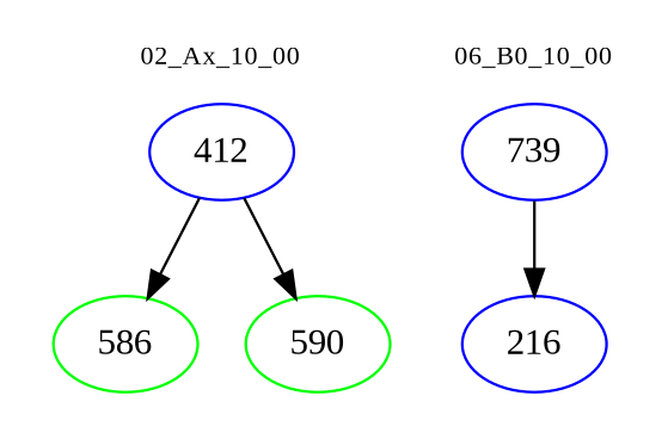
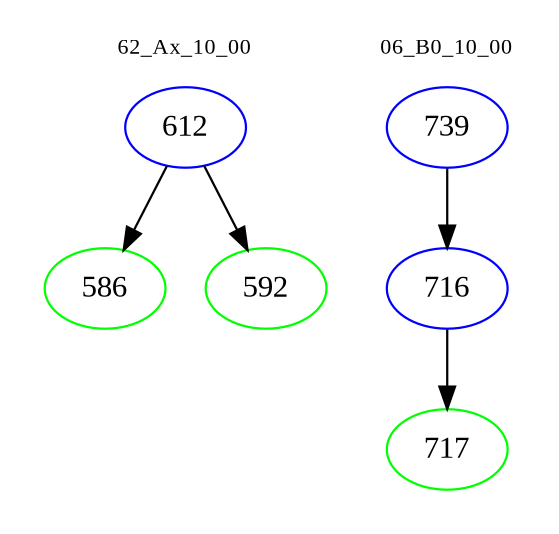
  digraph {
    fontname="Liberation Serif"
    node [color=blue fontname="Liberation Serif"]
    edge [color=black fontname="Liberation Serif"]
-   n1 [label=412]
+   n1 [label=612]
    n2 [color=green label=586]
-   n3 [color=green label=590]
-   n4 [label=216]
+   n3 [color=green label=592]
+   n4 [label=716]
+   n5 [color=green label=717]
    n6 [label=739]
    subgraph cluster_1 {
      color=white
      fontsize=10
-     label="02_Ax_10_00"
+     label="62_Ax_10_00"
      n1
      n2
      n3
    }
    subgraph cluster_2 {
      color=white
      fontsize=10
      label="06_B0_10_00"
      n4
+     n5
      n6
    }
    n1 -> n2
    n1 -> n3
+   n4 -> n5
    n6 -> n4
  }
